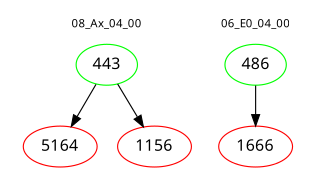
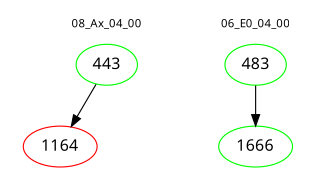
  digraph {
    fontname="Noto Sans"
    node [color=red fontname="Noto Sans"]
    edge [color=black fontname="Noto Sans"]
    n1 [color=green label=443]
-   n2 [label=5164]
-   n3 [label=1156]
-   n4 [color=green label=486]
-   n5 [label=1666]
+   n2 [label=1164]
+   n4 [color=green label=483]
+   n5 [color=green label=1666]
    subgraph cluster_1 {
      color=white
      fontsize=10
      label="08_Ax_04_00"
      n1
      n2
-     n3
    }
    subgraph cluster_2 {
      color=white
      fontsize=10
      label="06_E0_04_00"
      n4
      n5
    }
    n1 -> n2
-   n1 -> n3
    n4 -> n5
  }
